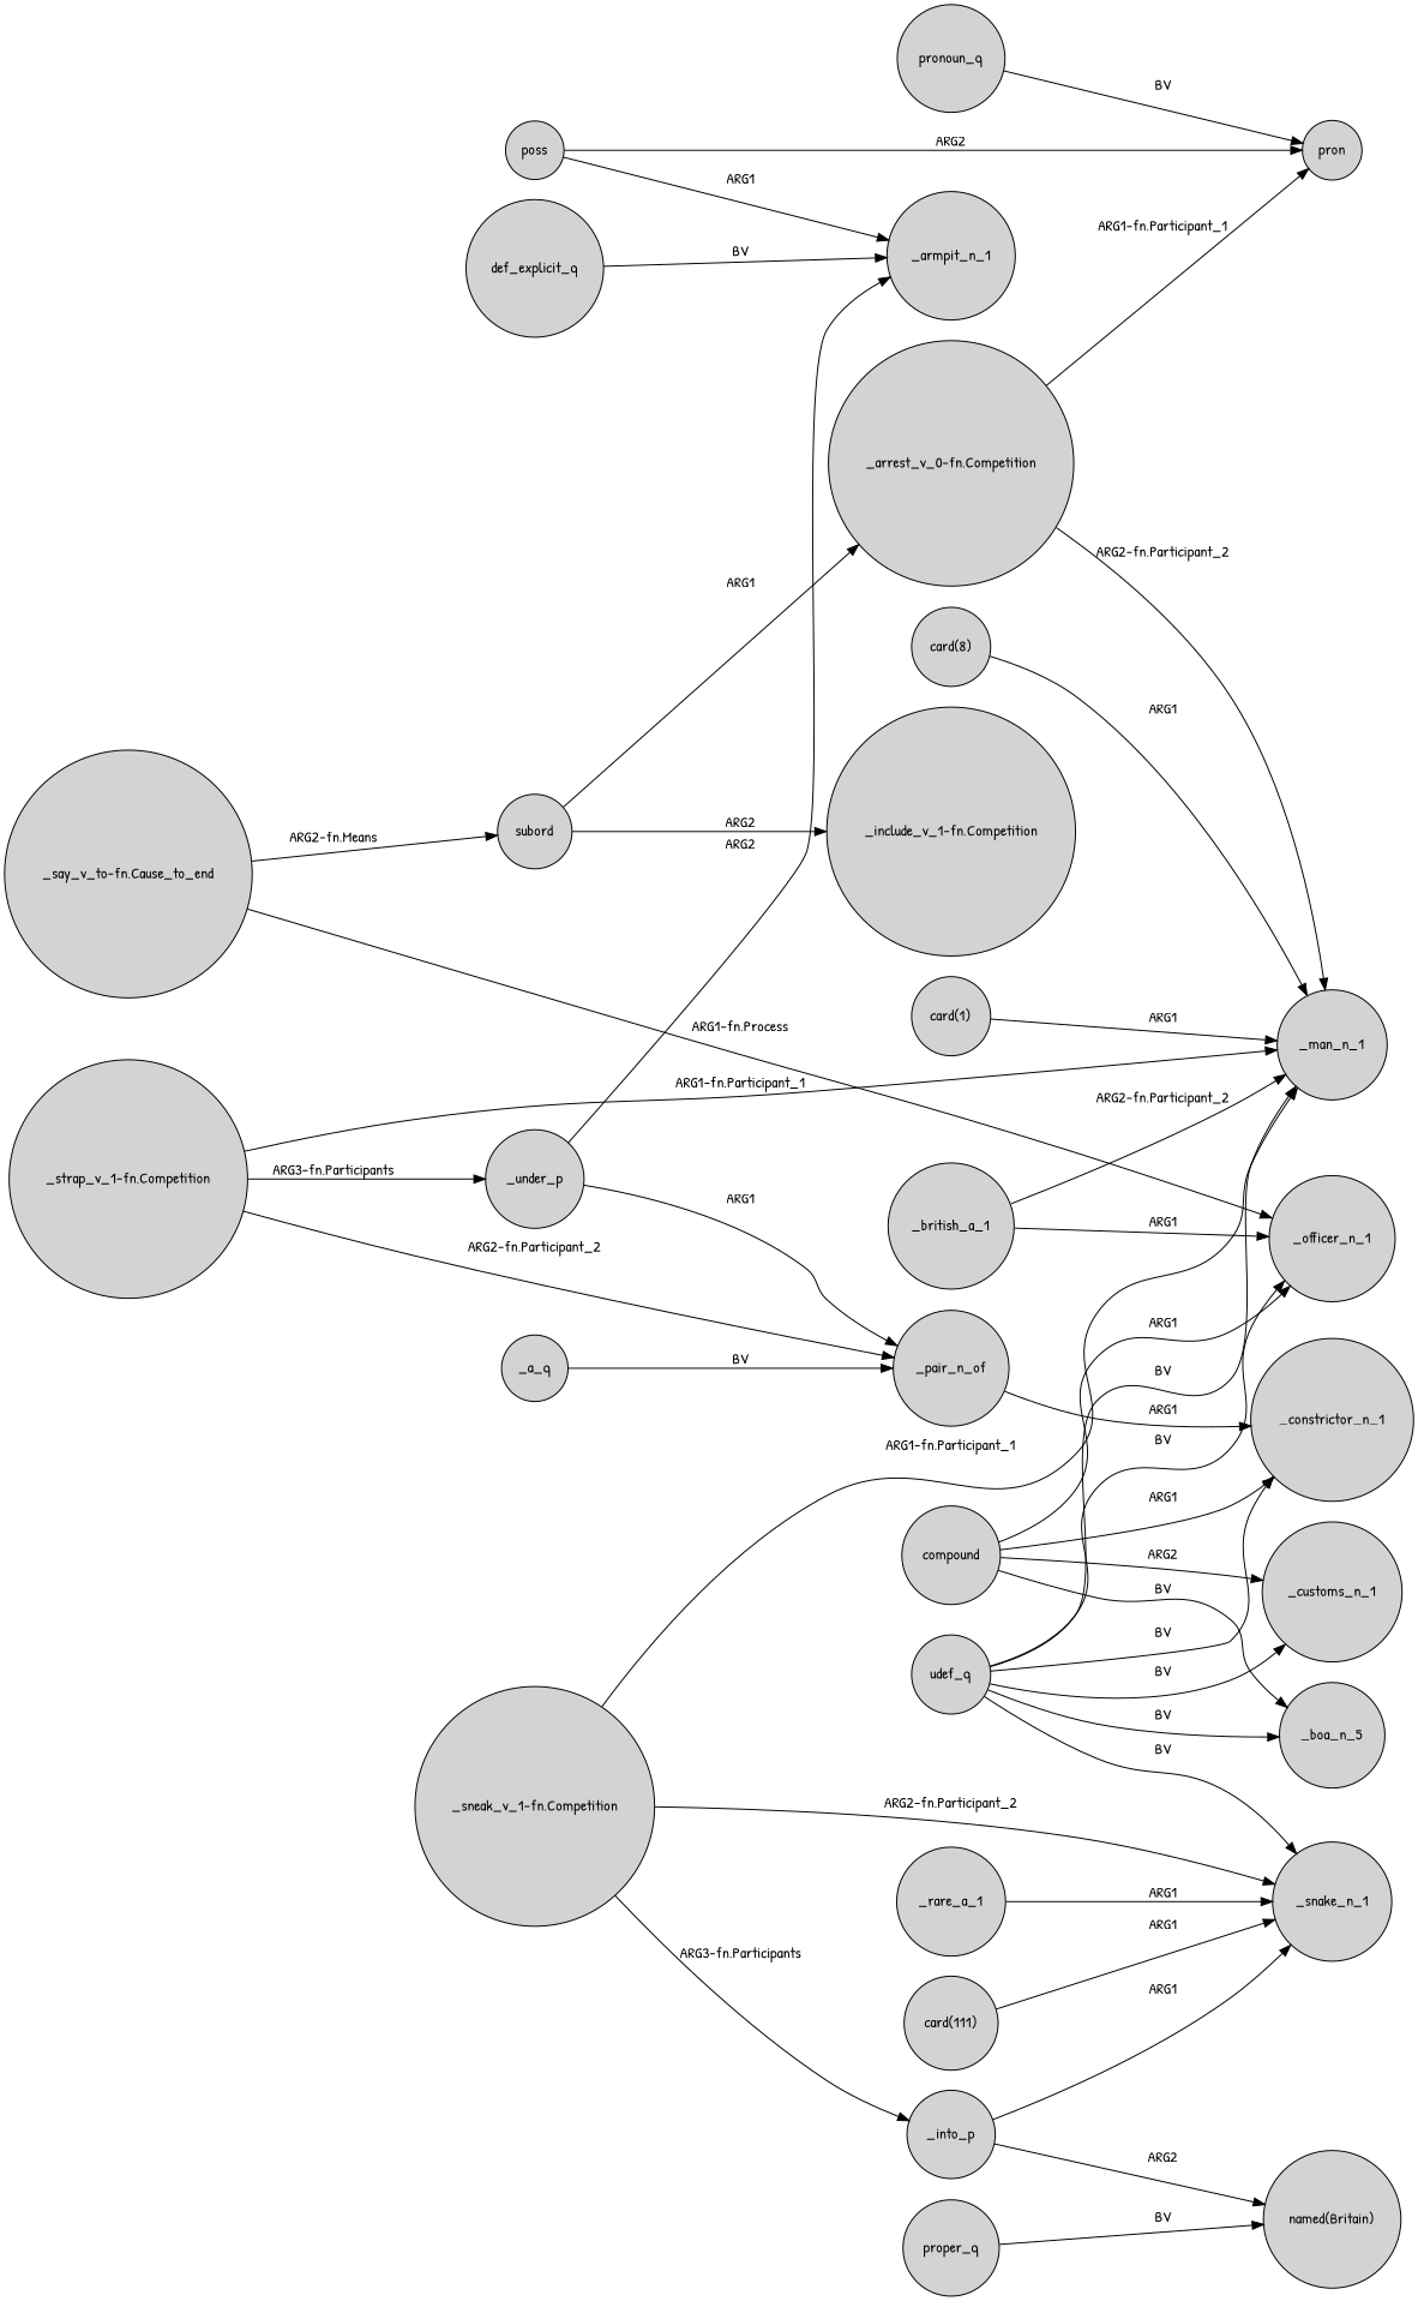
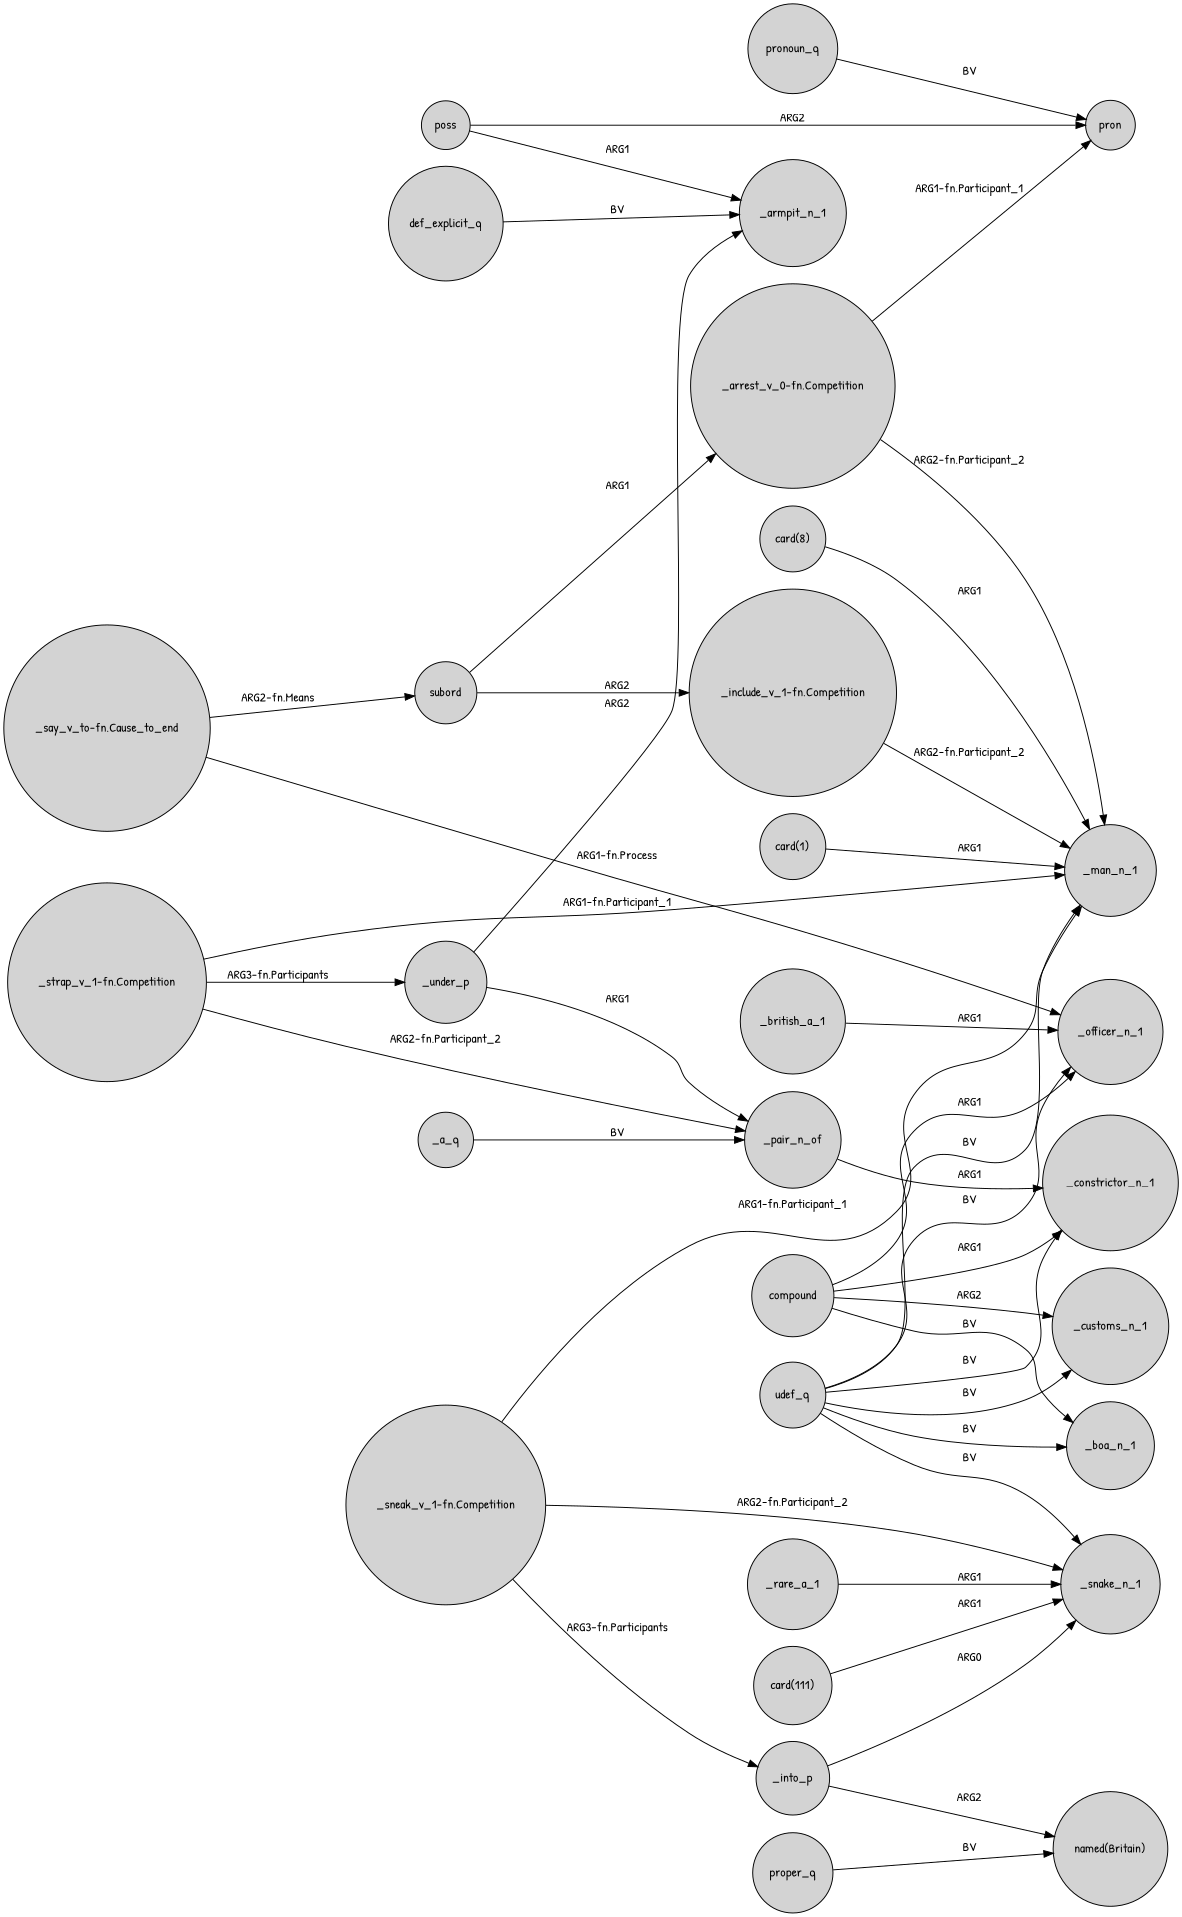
  digraph {
    fontname="Patrick Hand"
    rankdir=LR
    node [fontname="Patrick Hand" shape=circle style=filled]
    edge [fontname="Patrick Hand"]
    _under_p
    _armpit_n_1
    _pair_n_of
    _constrictor_n_1
    udef_q
-   _boa_n_1 [label=_boa_n_5]
+   _boa_n_1
    _officer_n_1
    _snake_n_1
    _man_n_1
    _customs_n_1
    "_say_v_to-fn.Cause_to_end"
    subord
    n13 [label="_arrest_v_0-fn.Competition"]
    "_include_v_1-fn.Competition"
    "card(1)"
    pron
    poss
    "_strap_v_1-fn.Competition"
    compound
    _rare_a_1
    _into_p
    "named(Britain)"
    _british_a_1
    def_explicit_q
    pronoun_q
    proper_q
    "_sneak_v_1-fn.Competition"
    _a_q
    "card(8)"
    "card(111)"
    _under_p -> _armpit_n_1 [label=ARG2]
    _under_p -> _pair_n_of [label=ARG1]
    _pair_n_of -> _constrictor_n_1 [label=ARG1]
    udef_q -> _constrictor_n_1 [label=BV]
    udef_q -> _boa_n_1 [label=BV]
    udef_q -> _officer_n_1 [label=BV]
    udef_q -> _snake_n_1 [label=BV]
    udef_q -> _man_n_1 [label=BV]
    udef_q -> _customs_n_1 [label=BV]
    "_say_v_to-fn.Cause_to_end" -> _officer_n_1 [label="ARG1-fn.Process"]
    "_say_v_to-fn.Cause_to_end" -> subord [label="ARG2-fn.Means"]
    subord -> n13 [label=ARG1]
    subord -> "_include_v_1-fn.Competition" [label=ARG2]
    n13 -> _man_n_1 [label="ARG2-fn.Participant_2"]
    n13 -> pron [label="ARG1-fn.Participant_1"]
-   _british_a_1 -> _man_n_1 [label="ARG2-fn.Participant_2"]
+   "_include_v_1-fn.Competition" -> _man_n_1 [label="ARG2-fn.Participant_2"]
    "card(1)" -> _man_n_1 [label=ARG1]
    poss -> _armpit_n_1 [label=ARG1]
    poss -> pron [label=ARG2]
    "_strap_v_1-fn.Competition" -> _under_p [label="ARG3-fn.Participants"]
    "_strap_v_1-fn.Competition" -> _pair_n_of [label="ARG2-fn.Participant_2"]
    "_strap_v_1-fn.Competition" -> _man_n_1 [label="ARG1-fn.Participant_1"]
    compound -> _constrictor_n_1 [label=ARG1]
    compound -> _boa_n_1 [label=BV]
    compound -> _officer_n_1 [label=ARG1]
    compound -> _customs_n_1 [label=ARG2]
    _rare_a_1 -> _snake_n_1 [label=ARG1]
-   _into_p -> _snake_n_1 [label=ARG1]
+   _into_p -> _snake_n_1 [label=ARG0]
    _into_p -> "named(Britain)" [label=ARG2]
    _british_a_1 -> _officer_n_1 [label=ARG1]
    def_explicit_q -> _armpit_n_1 [label=BV]
    pronoun_q -> pron [label=BV]
    proper_q -> "named(Britain)" [label=BV]
    "_sneak_v_1-fn.Competition" -> _snake_n_1 [label="ARG2-fn.Participant_2"]
    "_sneak_v_1-fn.Competition" -> _man_n_1 [label="ARG1-fn.Participant_1"]
    "_sneak_v_1-fn.Competition" -> _into_p [label="ARG3-fn.Participants"]
    _a_q -> _pair_n_of [label=BV]
    "card(8)" -> _man_n_1 [label=ARG1]
    "card(111)" -> _snake_n_1 [label=ARG1]
  }
